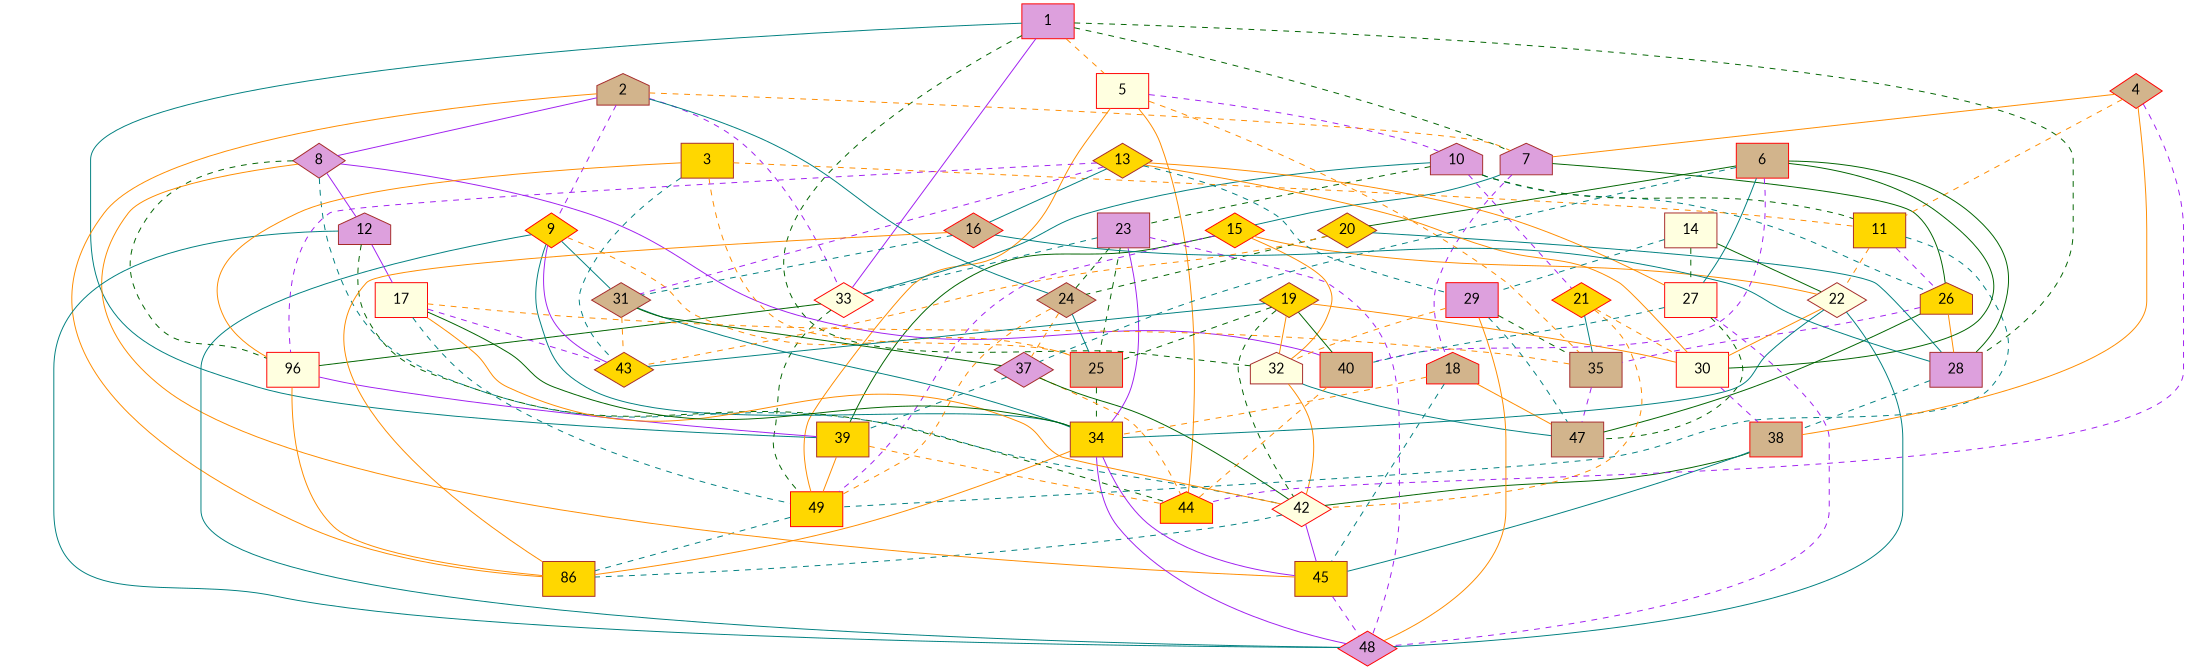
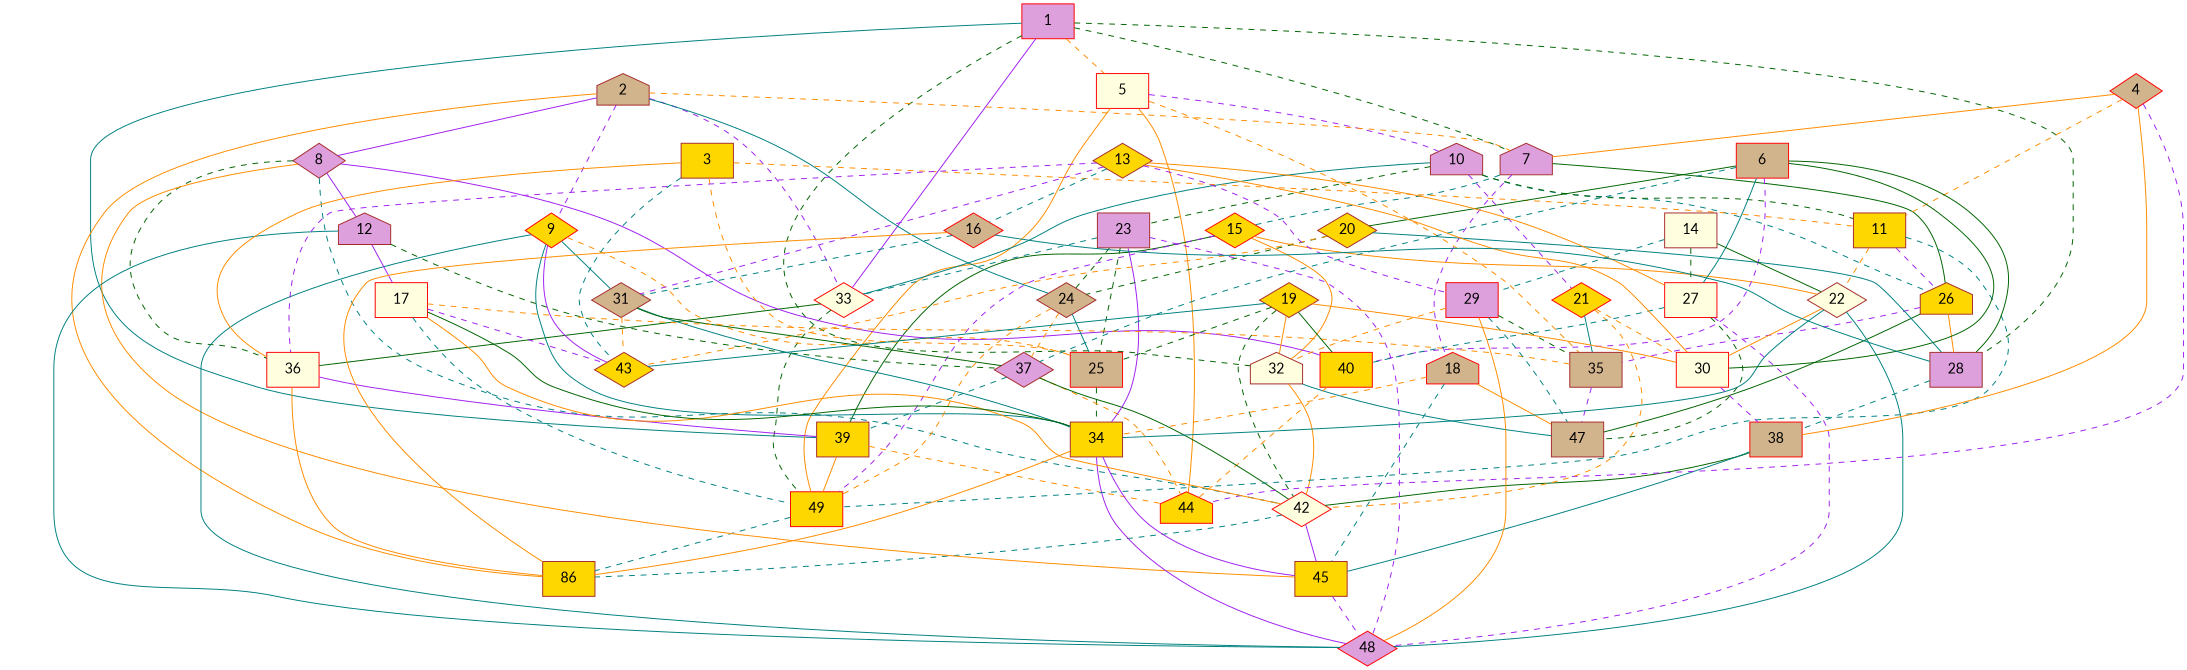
  graph {
    fontname=Lato
    node [color=brown fillcolor=gold fontname=Lato shape=box style=filled]
    edge [color=darkorange fontname=Lato style=dashed weight=1.0]
    1 [color=red fillcolor=plum]
    5 [color=red fillcolor=lightyellow]
    7 [fillcolor=plum shape=house]
    28 [fillcolor=plum]
    32 [fillcolor=lightyellow shape=house]
    33 [color=red fillcolor=lightyellow shape=diamond]
    39
    44 [color=red shape=house]
    10 [fillcolor=plum shape=house]
    35 [fillcolor=tan]
    n11 [color=red label=49]
    15 [color=red shape=diamond]
    18 [color=red fillcolor=tan shape=house]
    26 [shape=house]
    38 [color=red fillcolor=tan]
    42 [color=red fillcolor=lightyellow shape=diamond]
    47 [fillcolor=tan]
-   36 [color=red fillcolor=lightyellow label=96]
+   36 [color=red fillcolor=lightyellow]
    2 [fillcolor=tan shape=house]
    8 [fillcolor=plum shape=diamond]
    9 [color=red shape=diamond]
    24 [fillcolor=tan shape=diamond]
    n23 [label=86]
-   40 [color=red fillcolor=tan]
+   40 [color=red]
    12 [fillcolor=plum shape=house]
    45
    25 [color=red fillcolor=tan]
    43 [shape=diamond]
    31 [fillcolor=tan shape=diamond]
    34
    48 [color=red fillcolor=plum shape=diamond]
    37 [fillcolor=plum shape=diamond]
    3
    11
    22 [fillcolor=lightyellow shape=diamond]
    4 [color=red fillcolor=tan shape=diamond]
    21 [color=red shape=diamond]
    23 [fillcolor=plum]
    6 [color=red fillcolor=tan]
    20 [shape=diamond]
    27 [color=red fillcolor=lightyellow]
    30 [color=red fillcolor=lightyellow]
    17 [color=red fillcolor=lightyellow]
    13 [shape=diamond]
    16 [color=red fillcolor=tan shape=diamond]
    29 [color=red fillcolor=plum]
    14 [fillcolor=lightyellow]
    19 [shape=diamond]
    1 -- 5
    1 -- 7 [color=darkgreen]
    1 -- 28 [color=darkgreen]
    1 -- 32 [color=darkgreen]
    1 -- 33 [color=purple style=solid]
    1 -- 39 [color=teal style=solid]
    5 -- 44 [style=solid]
    5 -- 10 [color=purple]
    5 -- 35
    5 -- n11 [style=solid weight=2.0]
-   7 -- 15 [color=teal style=solid]
+   7 -- 15 [color=teal]
    7 -- 18 [color=purple]
    7 -- 26 [color=darkgreen style=solid]
    28 -- 38 [color=teal]
    32 -- 42 [style=solid]
    32 -- 47 [color=teal style=solid]
    33 -- n11 [color=darkgreen]
    33 -- 36 [color=darkgreen style=solid]
    39 -- 44
    39 -- n11 [style=solid]
    10 -- 33 [color=teal style=solid]
    10 -- 26 [color=teal]
    10 -- 11 [color=darkgreen]
    10 -- 21 [color=purple]
    10 -- 23 [color=darkgreen]
    35 -- 47 [color=purple]
    n11 -- n23 [color=teal]
    15 -- 32 [style=solid]
    15 -- 39 [color=darkgreen style=solid]
    15 -- n11 [color=purple weight=2.0]
    15 -- 22 [style=solid]
    18 -- 47 [style=solid]
    18 -- 45 [color=teal]
    18 -- 34
    26 -- 28 [style=solid]
    26 -- 35 [color=purple]
    26 -- 47 [color=darkgreen style=solid]
    38 -- 42 [color=darkgreen style=solid weight=2.0]
    38 -- 45 [color=teal style=solid]
    42 -- n23 [color=teal]
    42 -- 45 [color=purple style=solid]
    36 -- 39 [color=purple style=solid]
    36 -- n23 [style=solid]
    2 -- 7
    2 -- 33 [color=purple]
    2 -- 8 [color=purple style=solid]
    2 -- 9 [color=purple]
    2 -- 24 [color=teal style=solid]
    2 -- n23 [style=solid]
    8 -- 42 [color=teal]
    8 -- 36 [color=darkgreen]
    8 -- 40 [color=purple style=solid]
    8 -- 12 [color=purple style=solid]
    8 -- 45 [style=solid]
    9 -- 25
    9 -- 43 [color=purple style=solid]
    9 -- 31 [color=teal style=solid]
    9 -- 34 [color=teal style=solid]
    9 -- 48 [color=teal style=solid]
    24 -- n11
    24 -- 25 [color=teal style=solid]
    24 -- 37
    40 -- 44
-   12 -- 44 [color=darkgreen]
+   12 -- 37 [color=darkgreen]
    12 -- 48 [color=teal style=solid]
    12 -- 17 [color=purple style=solid]
    45 -- 48 [color=purple]
    25 -- 34 [color=darkgreen]
    31 -- 43
    31 -- 34 [color=teal style=solid]
    31 -- 37 [color=darkgreen style=solid]
    34 -- n23 [style=solid]
    34 -- 45 [color=purple style=solid]
    34 -- 48 [color=purple style=solid]
    37 -- 39 [color=teal]
    37 -- 44
    37 -- 42 [color=darkgreen style=solid]
    3 -- 36 [style=solid]
    3 -- 25
    3 -- 43 [color=teal]
    3 -- 11
    11 -- n11 [color=teal]
    11 -- 26 [color=purple]
    11 -- 22
    22 -- 34 [color=teal style=solid]
    22 -- 48 [color=teal style=solid]
    22 -- 30 [style=solid]
    4 -- 7 [style=solid]
    4 -- 44 [color=purple]
    4 -- 38 [style=solid]
    4 -- 11
    21 -- 35 [color=teal style=solid]
    21 -- 42
    21 -- 30
    23 -- 33 [color=teal]
    23 -- 24 [color=darkgreen]
    23 -- 25 [color=darkgreen]
    23 -- 34 [color=purple style=solid]
    23 -- 48 [color=purple]
    6 -- 28 [color=darkgreen style=solid]
    6 -- 40 [color=purple]
    6 -- 37 [color=teal]
    6 -- 20 [color=darkgreen style=solid]
    6 -- 27 [color=teal style=solid]
    6 -- 30 [color=darkgreen style=solid]
    20 -- 28 [color=teal style=solid]
    20 -- 24 [color=darkgreen]
    20 -- 43
    27 -- 47 [color=darkgreen]
    27 -- 40 [color=teal]
    27 -- 48 [color=purple]
    30 -- 38 [color=purple]
    17 -- 35
    17 -- n11 [color=teal]
    17 -- 42 [style=solid]
    17 -- 43 [color=purple]
    17 -- 34 [color=darkgreen style=solid]
    13 -- 36 [color=purple]
    13 -- 31 [color=purple]
    13 -- 27 [style=solid]
    13 -- 30 [style=solid]
-   13 -- 16 [color=teal style=solid]
-   13 -- 29 [color=teal]
+   13 -- 16 [color=teal]
+   13 -- 29 [color=purple]
    16 -- 28 [color=teal style=solid]
    16 -- n23 [style=solid]
    16 -- 31 [color=teal]
    29 -- 32
    29 -- 35 [color=darkgreen]
    29 -- 47 [color=teal]
    29 -- 48 [style=solid]
    14 -- 22 [color=darkgreen style=solid]
    14 -- 27 [color=darkgreen]
    14 -- 29 [color=teal]
    19 -- 32 [style=solid]
    19 -- 42 [color=darkgreen]
    19 -- 40 [color=darkgreen style=solid]
    19 -- 25 [color=darkgreen]
    19 -- 43 [color=teal style=solid]
    19 -- 30 [style=solid]
  }
